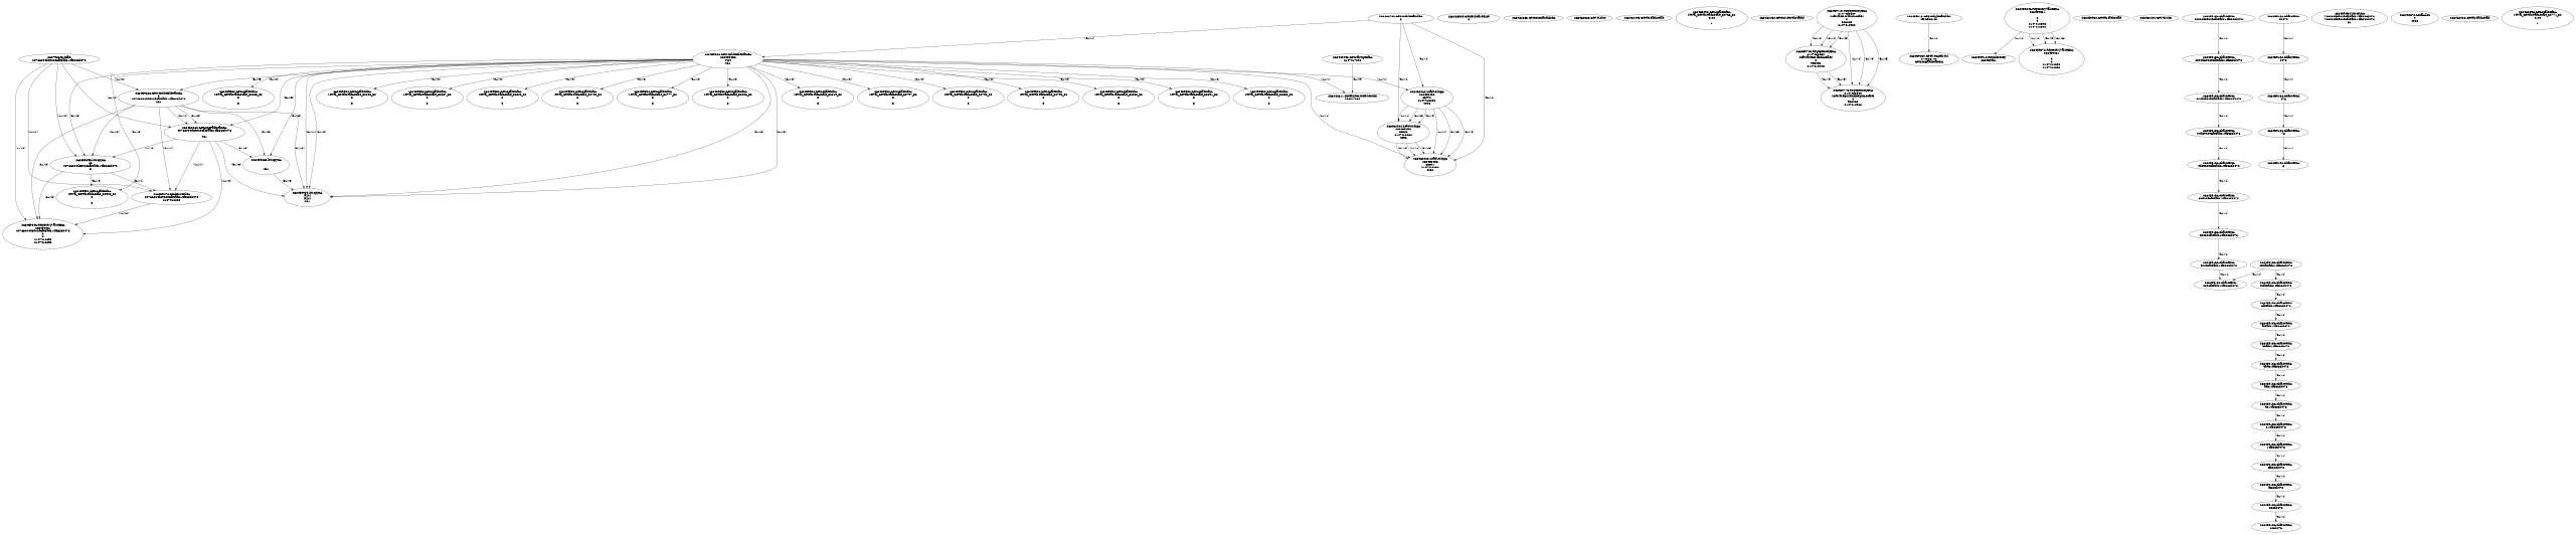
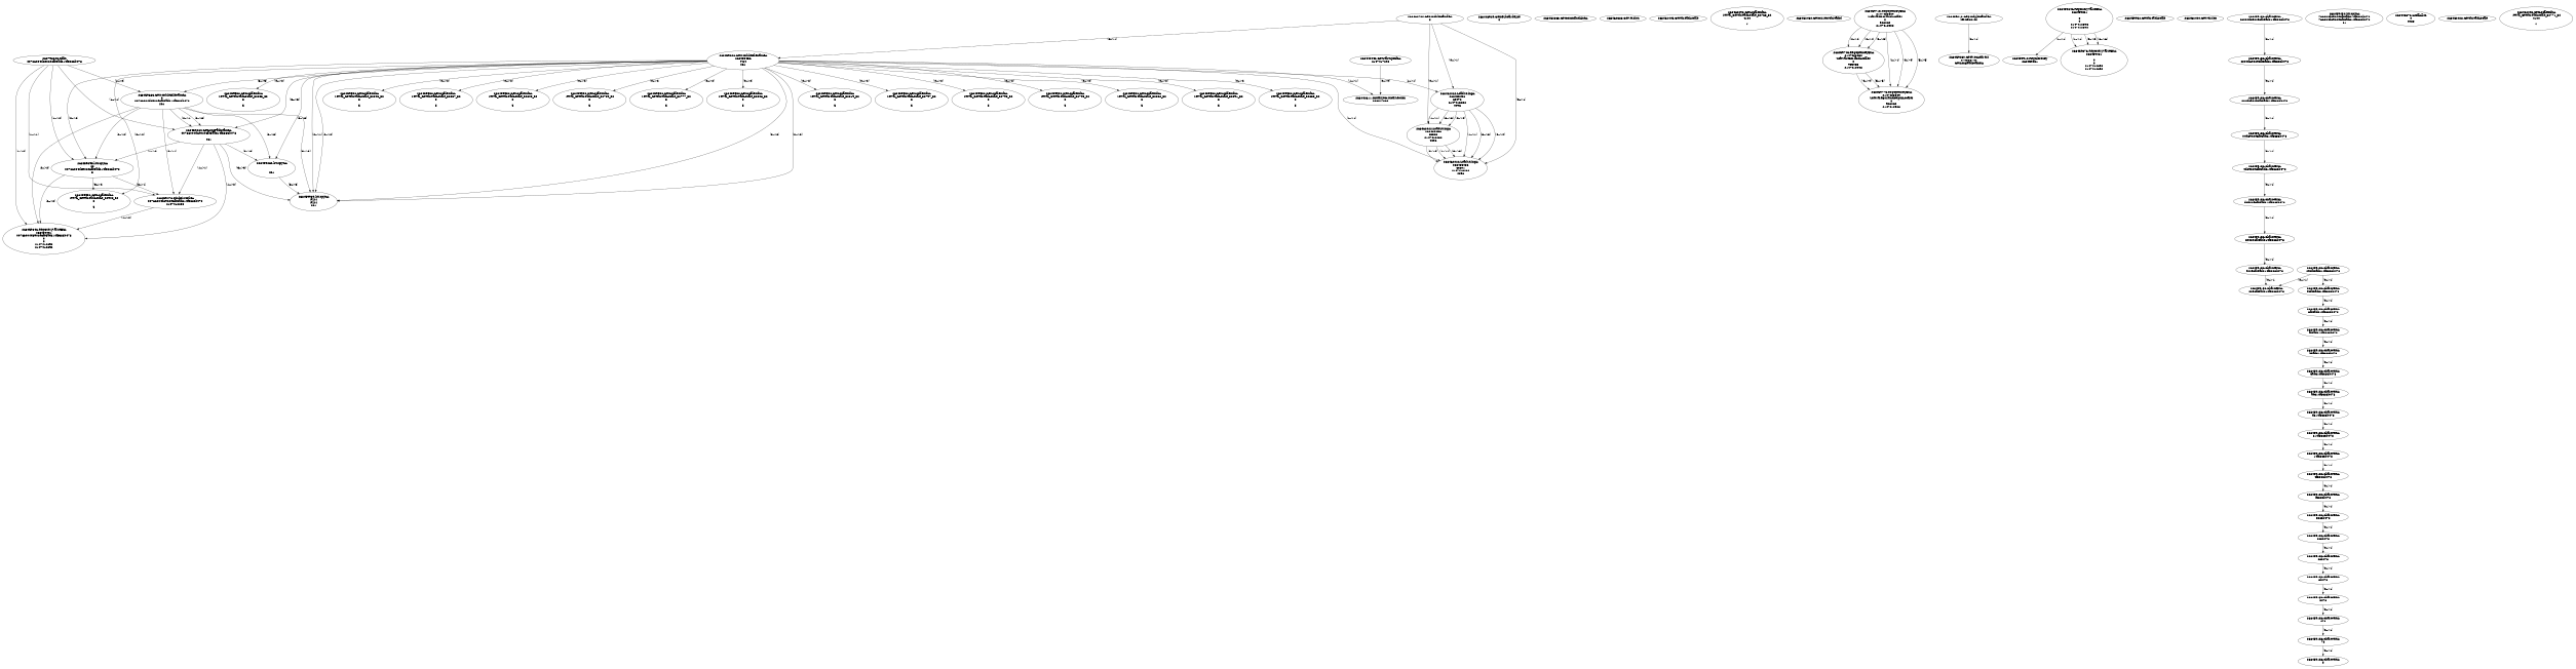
  digraph {
    fontname="DejaVu Serif"
    node [fontname="DejaVu Serif"]
    edge [fontname="DejaVu Serif"]
    n1 [label="268798648.main\n00766004d6902e6fb5ad314f5383b478"]
    n2 [label="268459683.GetModuleFileNameA\n0\n00766004d6902e6fb5ad314f5383b478\n261"]
    n3 [label="268459260.GetLongPathNameA\n00766004d6902e6fb5ad314f5383b478\n\n261"]
    n4 [label="268459395.lstrcpynA\n00\n00766004d6902e6fb5ad314f5383b478\n3"]
    n5 [label="268459473.FindFirstFileA\n00766004d6902e6fb5ad314f5383b478\n2147412258"]
    n6 [label="268459846.RegQueryValueExA\n268459031\n00766004d6902e6fb5ad314f5383b478\n0\n0\n2147412898\n2147412892"]
    n7 [label="268459282.lstrcpynA\n\n\n261"]
    n8 [label="268459939.lstrcpynA\nPZM\nPZM\n261"]
    n9 [label="268459958.GetLocaleInfoA\nretval_GetThreadLocale_32908_32\n3\n\n5"]
    n10 [label="268462704.GetModuleHandleA\n0"]
    n11 [label="268459026.GetModuleFileNameA\n268435456\nPZM\n261"]
    n12 [label="268462022.LoadStringA\n268435456\n65472\n2147413232\n4096"]
    n13 [label="268462022.LoadStringA\n268435456\n65503\n2147413232\n4096"]
    n14 [label="268462022.LoadStringA\n268435456\n65501\n2147413232\n4096"]
    n15 [label="268442611.InitializeCriticalSection\n268817868"]
    n16 [label="268459958.GetLocaleInfoA\nretval_GetThreadLocale_32846_32\n3\n\n5"]
    n17 [label="268459958.GetLocaleInfoA\nretval_GetThreadLocale_32837_32\n3\n\n5"]
    n18 [label="268459958.GetLocaleInfoA\nretval_GetThreadLocale_32803_32\n3\n\n5"]
    n19 [label="268459958.GetLocaleInfoA\nretval_GetThreadLocale_32789_32\n3\n\n5"]
    n20 [label="268459958.GetLocaleInfoA\nretval_GetThreadLocale_32777_32\n3\n\n5"]
    n21 [label="268459958.GetLocaleInfoA\nretval_GetThreadLocale_32808_32\n3\n\n5"]
    n22 [label="268459958.GetLocaleInfoA\nretval_GetThreadLocale_32819_32\n3\n\n5"]
    n23 [label="268459958.GetLocaleInfoA\nretval_GetThreadLocale_32797_32\n3\n\n5"]
    n24 [label="268459958.GetLocaleInfoA\nretval_GetThreadLocale_32793_32\n3\n\n5"]
    n25 [label="268459958.GetLocaleInfoA\nretval_GetThreadLocale_32795_32\n3\n\n5"]
    n26 [label="268459958.GetLocaleInfoA\nretval_GetThreadLocale_32862_32\n3\n\n5"]
    n27 [label="268459958.GetLocaleInfoA\nretval_GetThreadLocale_32891_32\n3\n\n5"]
    n28 [label="268459958.GetLocaleInfoA\nretval_GetThreadLocale_32833_32\n3\n\n5"]
    n29 [label="268459958.GetLocaleInfoA\nretval_GetThreadLocale_32883_32\n3\n\n5"]
    n30 [label="268448929.GetKeyboardType\n0"]
    n31 [label="268462363.GetCommandLineA\n"]
    n32 [label="268440442.GetStartupInfoA\n2147417296"]
    n33 [label="268462383.GetVersion\n"]
    n34 [label="268462445.GetThreadLocale\n"]
    n35 [label="268462098.GetLocaleInfoA\nretval_GetThreadLocale_32768_32\n4100\n\n7"]
    n36 [label="268462460.GetCurrentThreadId\n"]
    n37 [label="268459713.RegOpenKeyExA\n2147483649\nSoftware\Borland\Locales\n0\n983065\n2147412908"]
    n38 [label="268459743.RegOpenKeyExA\n2147483650\nSoftware\Borland\Locales\n0\n983065\n2147412908"]
    n39 [label="268459773.RegOpenKeyExA\n2147483649\nSoftware\Borland\Delphi\Locales\n0\n983065\n2147412908"]
    n40 [label="268459213.GetModuleHandleA\nkernel32.dll"]
    n41 [label="268459230.GetProcAddress\n270536744\nGetLongPathNameA"]
    n42 [label="268459846.RegQueryValueExA\n268459031\n\n0\n0\n2147412898\n2147412892"]
    n43 [label="268459910.RegCloseKey\n268459031"]
    n44 [label="268459876.RegQueryValueExA\n268459031\n\n0\n0\n2147412898\n2147412892"]
    n45 [label="268459952.GetThreadLocale\n"]
    n46 [label="268462400.GetVersion\n"]
    n47 [label="268459156.CharNextA\n66004d6902e6fb5ad314f5383b478"]
    n48 [label="268459156.CharNextA\n6004d6902e6fb5ad314f5383b478"]
    n49 [label="268459156.CharNextA\n004d6902e6fb5ad314f5383b478"]
    n50 [label="268459156.CharNextA\n04d6902e6fb5ad314f5383b478"]
    n51 [label="268459156.CharNextA\n4d6902e6fb5ad314f5383b478"]
    n52 [label="268459156.CharNextA\nd6902e6fb5ad314f5383b478"]
    n53 [label="268459156.CharNextA\n6902e6fb5ad314f5383b478"]
    n54 [label="268459156.CharNextA\n902e6fb5ad314f5383b478"]
    n55 [label="268459156.CharNextA\n02e6fb5ad314f5383b478"]
    n56 [label="268459156.CharNextA\n2e6fb5ad314f5383b478"]
    n57 [label="268459156.CharNextA\ne6fb5ad314f5383b478"]
    n58 [label="268459156.CharNextA\n6fb5ad314f5383b478"]
    n59 [label="268459156.CharNextA\nfb5ad314f5383b478"]
    n60 [label="268459156.CharNextA\nb5ad314f5383b478"]
    n61 [label="268459156.CharNextA\n5ad314f5383b478"]
    n62 [label="268459156.CharNextA\nad314f5383b478"]
    n63 [label="268459156.CharNextA\nd314f5383b478"]
    n64 [label="268459156.CharNextA\n314f5383b478"]
    n65 [label="268459156.CharNextA\n14f5383b478"]
    n66 [label="268459156.CharNextA\n4f5383b478"]
    n67 [label="268459156.CharNextA\nf5383b478"]
    n68 [label="268459156.CharNextA\n5383b478"]
    n69 [label="268459156.CharNextA\n383b478"]
+   n70 [label="268459156.CharNextA\n83b478"]
    n71 [label="268459156.CharNextA\n3b478"]
    n72 [label="268459156.CharNextA\nb478"]
    n73 [label="268459156.CharNextA\n478"]
    n74 [label="268459156.CharNextA\n78"]
    n75 [label="268459156.CharNextA\n8"]
    n76 [label="268459454.lstrcpynA\n766004d6902e6fb5ad314f5383b478\n766004d6902e6fb5ad314f5383b478\n31"]
    n77 [label="268442672.LocalAlloc\n0\n4088"]
    n78 [label="268462428.GetThreadLocale\n"]
    n79 [label="268462098.GetLocaleInfoA\nretval_GetThreadLocale_32771_32\n4100\n\n7"]
    n1 -> n2 [label="(1-->2)"]
    n1 -> n3 [label="(1-->1)"]
    n1 -> n4 [label="(1-->2)"]
    n1 -> n5 [label="(1-->1)"]
    n1 -> n6 [label="(1-->2)"]
    n2 -> n3 [label="(2-->1)"]
    n2 -> n3 [label="(3-->3)"]
    n2 -> n4 [label="(2-->2)"]
    n2 -> n5 [label="(2-->1)"]
    n2 -> n6 [label="(2-->2)"]
    n2 -> n7 [label="(3-->3)"]
    n2 -> n8 [label="(3-->3)"]
    n3 -> n4 [label="(1-->2)"]
    n3 -> n5 [label="(1-->1)"]
    n3 -> n6 [label="(1-->2)"]
    n3 -> n7 [label="(3-->3)"]
    n3 -> n8 [label="(3-->3)"]
    n4 -> n5 [label="(2-->1)"]
    n4 -> n6 [label="(2-->2)"]
    n4 -> n9 [label="(3-->2)"]
    n5 -> n6 [label="(1-->2)"]
    n7 -> n8 [label="(3-->3)"]
    n10 -> n11 [label="(0-->1)"]
    n10 -> n12 [label="(0-->1)"]
    n10 -> n13 [label="(0-->1)"]
    n10 -> n14 [label="(0-->1)"]
    n11 -> n2 [label="(3-->3)"]
    n11 -> n3 [label="(3-->3)"]
    n11 -> n4 [label="(0-->3)"]
    n11 -> n7 [label="(3-->3)"]
    n11 -> n8 [label="(2-->1)"]
    n11 -> n8 [label="(2-->2)"]
    n11 -> n8 [label="(3-->3)"]
    n11 -> n8 [label="(2-->0)"]
    n11 -> n9 [label="(0-->2)"]
    n11 -> n12 [label="(1-->1)"]
    n11 -> n14 [label="(1-->1)"]
    n11 -> n15 [label="(1-->1)"]
    n11 -> n16 [label="(0-->2)"]
    n11 -> n17 [label="(0-->2)"]
    n11 -> n18 [label="(0-->2)"]
    n11 -> n19 [label="(0-->2)"]
    n11 -> n20 [label="(0-->2)"]
    n11 -> n21 [label="(0-->2)"]
    n11 -> n22 [label="(0-->2)"]
    n11 -> n23 [label="(0-->2)"]
    n11 -> n24 [label="(0-->2)"]
    n11 -> n25 [label="(0-->2)"]
    n11 -> n26 [label="(0-->2)"]
    n11 -> n27 [label="(0-->2)"]
    n11 -> n28 [label="(0-->2)"]
    n11 -> n29 [label="(0-->2)"]
    n12 -> n13 [label="(1-->1)"]
    n12 -> n13 [label="(3-->3)"]
    n12 -> n13 [label="(4-->4)"]
    n12 -> n14 [label="(1-->1)"]
    n12 -> n14 [label="(3-->3)"]
    n12 -> n14 [label="(4-->4)"]
    n13 -> n14 [label="(1-->1)"]
    n13 -> n14 [label="(3-->3)"]
    n13 -> n14 [label="(4-->4)"]
    n32 -> n15 [label="(0-->0)"]
    n37 -> n38 [label="(2-->2)"]
    n37 -> n38 [label="(4-->4)"]
    n37 -> n38 [label="(5-->5)"]
    n37 -> n39 [label="(1-->1)"]
    n37 -> n39 [label="(4-->4)"]
    n37 -> n39 [label="(5-->5)"]
    n38 -> n39 [label="(4-->4)"]
    n38 -> n39 [label="(5-->5)"]
    n40 -> n41 [label="(0-->1)"]
    n42 -> n43 [label="(1-->1)"]
    n42 -> n44 [label="(1-->1)"]
    n42 -> n44 [label="(5-->5)"]
    n42 -> n44 [label="(6-->6)"]
    n47 -> n48 [label="(0-->1)"]
    n48 -> n49 [label="(0-->1)"]
    n49 -> n50 [label="(0-->1)"]
    n50 -> n51 [label="(0-->1)"]
    n51 -> n52 [label="(0-->1)"]
    n52 -> n53 [label="(0-->1)"]
    n53 -> n54 [label="(0-->1)"]
    n54 -> n55 [label="(0-->1)"]
    n56 -> n55 [label="(0-->1)"]
    n56 -> n57 [label="(0-->1)"]
    n57 -> n58 [label="(0-->1)"]
    n58 -> n59 [label="(0-->1)"]
    n59 -> n60 [label="(0-->1)"]
    n60 -> n61 [label="(0-->1)"]
    n61 -> n62 [label="(0-->1)"]
    n62 -> n63 [label="(0-->1)"]
    n63 -> n64 [label="(0-->1)"]
    n64 -> n65 [label="(0-->1)"]
    n65 -> n66 [label="(0-->1)"]
    n66 -> n67 [label="(0-->1)"]
    n67 -> n68 [label="(0-->1)"]
    n68 -> n69 [label="(0-->1)"]
+   n69 -> n70 [label="(0-->1)"]
+   n70 -> n71 [label="(0-->1)"]
    n71 -> n72 [label="(0-->1)"]
    n72 -> n73 [label="(0-->1)"]
    n73 -> n74 [label="(0-->1)"]
    n74 -> n75 [label="(0-->1)"]
  }
